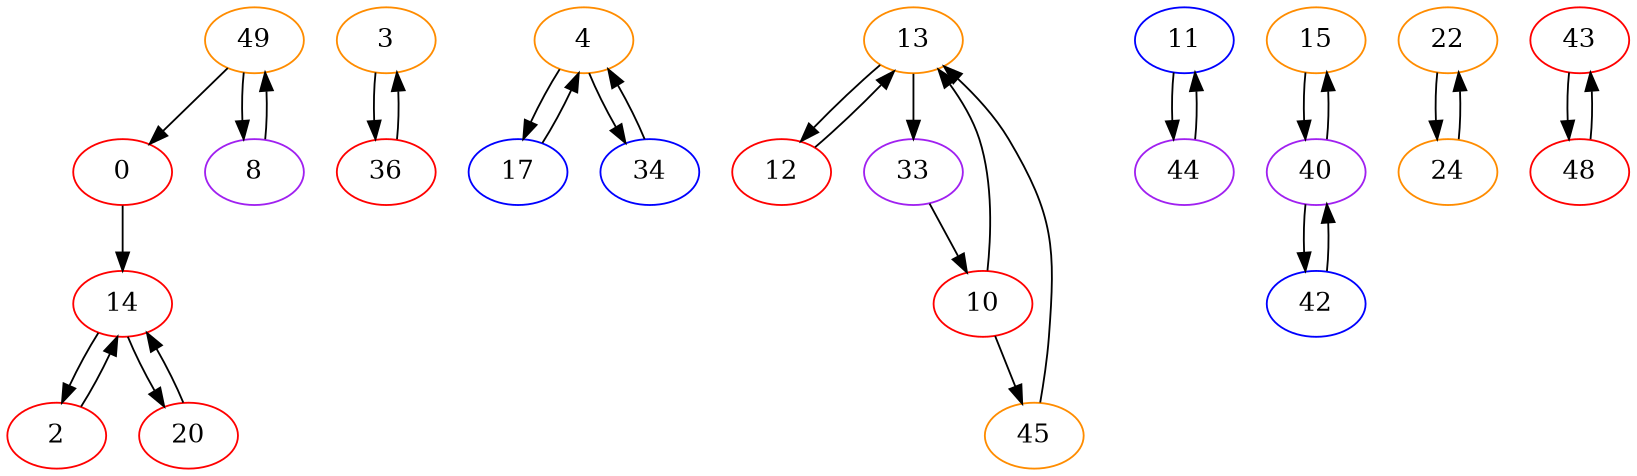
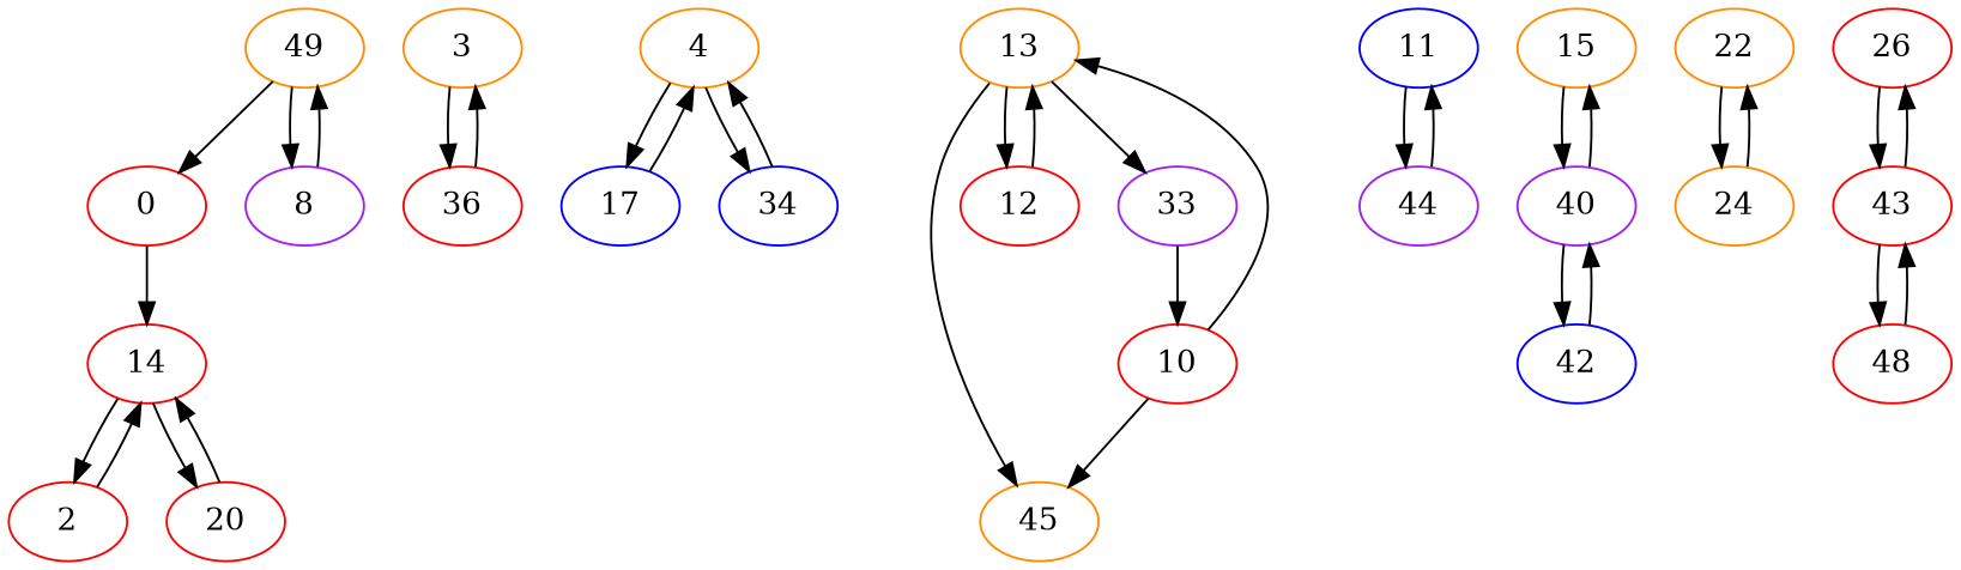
  digraph {
    node [color=red]
    0
    14
    49 [color=darkorange]
    8 [color=purple]
    2
    20
    3 [color=darkorange]
    36
    4 [color=darkorange]
    17 [color=blue]
    34 [color=blue]
    13 [color=darkorange]
    10
    45 [color=darkorange]
    12
    33 [color=purple]
    11 [color=blue]
    44 [color=purple]
    15 [color=darkorange]
    n20 [color=purple label=40]
    42 [color=blue]
    22 [color=darkorange]
    24 [color=darkorange]
+   26
    43
    48
    0 -> 14
    14 -> 2
    14 -> 20
    49 -> 0
    49 -> 8
    8 -> 49
    2 -> 14
    20 -> 14
    3 -> 36
    36 -> 3
    4 -> 17
    4 -> 34
    17 -> 4
    34 -> 4
-   45 -> 13
+   13 -> 45
    13 -> 12
    13 -> 33
    10 -> 13
    10 -> 45
    12 -> 13
    33 -> 10
    11 -> 44
    44 -> 11
    15 -> n20
    n20 -> 15
    n20 -> 42
    42 -> n20
    22 -> 24
    24 -> 22
+   26 -> 43
+   43 -> 26
    43 -> 48
    48 -> 43
  }
